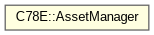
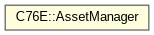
  digraph {
    rankdir=LR
    fontname="Liberation Sans"
-   n1 [color=grey40 fillcolor=lightyellow fontname="Liberation Sans" fontsize=10 height=0.2 label="C78E::AssetManager" shape=box style=filled width=0.4]
+   n1 [color=grey40 fillcolor=lightyellow fontname="Liberation Sans" fontsize=10 height=0.2 label="C76E::AssetManager" shape=box style=filled width=0.4]
  }
